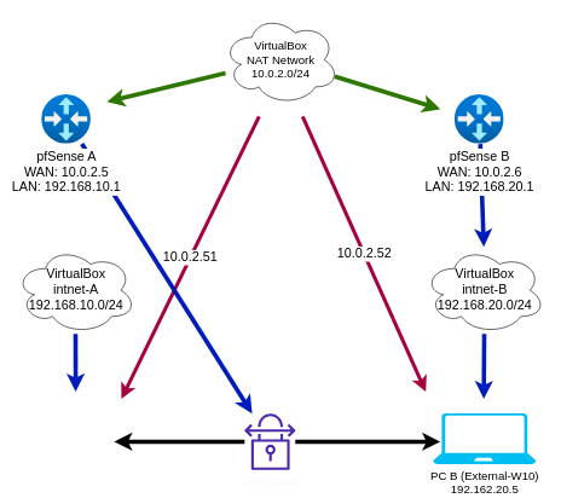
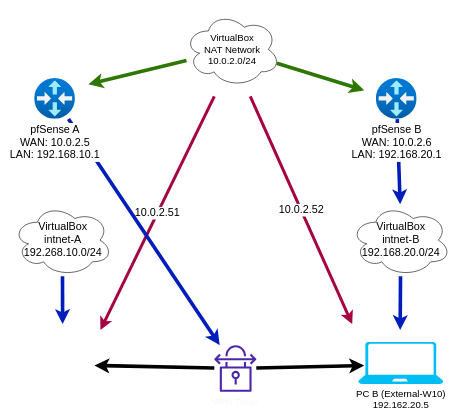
  <mxCell id="0" />
  <mxCell id="1" parent="0" />
  <mxCell id="2" style="edgeStyle=none;html=1;fillColor=#60a917;strokeColor=#2D7600;strokeWidth=6;" edge="1" parent="1" source="5"><mxGeometry relative="1" as="geometry"><mxPoint x="147" y="140" as="targetPoint" /></mxGeometry></mxCell>
  <mxCell id="3" style="edgeStyle=none;html=1;fillColor=#60a917;strokeColor=#2D7600;strokeWidth=6;" edge="1" parent="1" source="5"><mxGeometry relative="1" as="geometry"><mxPoint x="607" y="150" as="targetPoint" /></mxGeometry></mxCell>
  <mxCell id="4" value="&lt;font style=&quot;font-size: 18px;&quot;&gt;10.0.2.51&lt;/font&gt;" style="edgeStyle=none;html=1;fillColor=#d80073;strokeColor=#A50040;strokeWidth=5;" edge="1" parent="1"><mxGeometry relative="1" as="geometry"><mxPoint x="167" y="550" as="targetPoint" /><mxPoint x="357" y="160" as="sourcePoint" /></mxGeometry></mxCell>
  <mxCell id="5" value="&lt;font size=&quot;3&quot;&gt;VirtualBox&lt;br&gt;NAT Network&lt;br&gt;10.0.2.0/24&lt;br&gt;&lt;/font&gt;" style="ellipse;shape=cloud;whiteSpace=wrap;html=1;" vertex="1" parent="1"><mxGeometry x="307" width="160" height="124" as="geometry" y="20" /></mxCell>
  <mxCell id="6" style="edgeStyle=none;html=1;strokeWidth=6;fillColor=#0050ef;strokeColor=#001DBC;" edge="1" parent="1" source="7"><mxGeometry relative="1" as="geometry"><mxPoint x="104" y="540" as="targetPoint" /></mxGeometry></mxCell>
- <mxCell id="7" value="&lt;font style=&quot;font-size: 18px;&quot;&gt;VirtualBox&lt;br style=&quot;&quot;&gt;intnet-A&lt;br&gt;192.168.10.0/24&lt;/font&gt;" style="ellipse;shape=cloud;whiteSpace=wrap;html=1;" vertex="1" parent="1"><mxGeometry x="20.5" y="340" width="166.5" height="120" as="geometry" /></mxCell>
+ <mxCell id="7" value="&lt;font style=&quot;font-size: 18px;&quot;&gt;VirtualBox&lt;br style=&quot;&quot;&gt;intnet-A&lt;br&gt;192.268.10.0/24&lt;/font&gt;" style="ellipse;shape=cloud;whiteSpace=wrap;html=1;" vertex="1" parent="1"><mxGeometry x="20.5" y="340" width="166.5" height="120" as="geometry" /></mxCell>
  <mxCell id="8" style="edgeStyle=none;html=1;strokeWidth=6;fillColor=#0050ef;strokeColor=#001DBC;" edge="1" parent="1" source="9"><mxGeometry relative="1" as="geometry"><mxPoint x="667" y="550" as="targetPoint" /></mxGeometry></mxCell>
  <mxCell id="9" value="&lt;span style=&quot;font-size: 18px;&quot;&gt;VirtualBox&lt;/span&gt;&lt;br style=&quot;font-size: 18px;&quot;&gt;&lt;span style=&quot;font-size: 18px;&quot;&gt;intnet-B&lt;/span&gt;&lt;br style=&quot;font-size: 18px;&quot;&gt;&lt;span style=&quot;font-size: 18px;&quot;&gt;192.168.20.0/24&lt;/span&gt;" style="ellipse;shape=cloud;whiteSpace=wrap;html=1;" vertex="1" parent="1"><mxGeometry x="584.5" y="340" width="167" height="120" as="geometry" /></mxCell>
  <mxCell id="10" style="edgeStyle=none;html=1;strokeWidth=6;fillColor=#0050ef;strokeColor=#001DBC;" edge="1" parent="1" source="11" target="16"><mxGeometry relative="1" as="geometry" /></mxCell>
  <mxCell id="11" value="&lt;font style=&quot;font-size: 18px;&quot;&gt;pfSense A&lt;br&gt;WAN: 10.0.2.5&lt;br&gt;LAN: 192.168.10.1&lt;/font&gt;" style="aspect=fixed;html=1;points=[];align=center;image;fontSize=12;image=img/lib/azure2/networking/Virtual_Router.svg;" vertex="1" parent="1"><mxGeometry x="57" y="130" width="68" height="68" as="geometry" /></mxCell>
  <mxCell id="12" style="edgeStyle=none;html=1;strokeWidth=6;fillColor=#0050ef;strokeColor=#001DBC;" edge="1" parent="1" source="13"><mxGeometry relative="1" as="geometry"><mxPoint x="667" y="340" as="targetPoint" /></mxGeometry></mxCell>
  <mxCell id="13" value="&lt;span style=&quot;font-size: 18px;&quot;&gt;pfSense B&lt;/span&gt;&lt;br style=&quot;font-size: 18px;&quot;&gt;&lt;span style=&quot;font-size: 18px;&quot;&gt;WAN: 10.0.2.6&lt;/span&gt;&lt;br style=&quot;font-size: 18px;&quot;&gt;&lt;span style=&quot;font-size: 18px;&quot;&gt;LAN: 192.168.20.1&lt;/span&gt;" style="aspect=fixed;html=1;points=[];align=center;image;fontSize=12;image=img/lib/azure2/networking/Virtual_Router.svg;" vertex="1" parent="1"><mxGeometry x="627" y="130" width="68" height="68" as="geometry" /></mxCell>
  <mxCell id="14" style="edgeStyle=none;html=1;strokeWidth=6;fontSize=18;" edge="1" parent="1" source="16"><mxGeometry relative="1" as="geometry"><mxPoint x="607" y="609" as="targetPoint" /></mxGeometry></mxCell>
  <mxCell id="15" style="edgeStyle=none;html=1;strokeWidth=6;fontSize=18;" edge="1" parent="1" source="16"><mxGeometry relative="1" as="geometry"><mxPoint x="157" y="609" as="targetPoint" /></mxGeometry></mxCell>
- <mxCell id="16" value="&lt;font color=&quot;#f7f7f7&quot; size=&quot;3&quot;&gt;VPN Tunel&lt;/font&gt;" style="sketch=0;outlineConnect=0;fontColor=#232F3E;gradientColor=none;fillColor=#4D27AA;strokeColor=none;dashed=0;verticalLabelPosition=bottom;verticalAlign=top;align=center;html=1;fontSize=12;fontStyle=0;aspect=fixed;pointerEvents=1;shape=mxgraph.aws4.vpn_connection;" vertex="1" parent="1"><mxGeometry x="337" y="570" width="70" height="78" as="geometry" /></mxCell>
+ <mxCell id="16" value="&lt;font color=&quot;#f7f7f7&quot; size=&quot;3&quot;&gt;VPN Tunel&lt;/font&gt;" style="sketch=0;outlineConnect=0;fontColor=#232F3E;gradientColor=none;fillColor=#4D27AA;strokeColor=none;dashed=0;verticalLabelPosition=bottom;verticalAlign=top;align=center;html=1;fontSize=12;fontStyle=0;aspect=fixed;pointerEvents=1;shape=mxgraph.aws4.vpn_connection;" vertex="1" parent="1"><mxGeometry x="357" y="575" width="70" height="78" as="geometry" /></mxCell>
  <mxCell id="17" value="&lt;font style=&quot;font-size: 16px;&quot;&gt;PC B (External-W10)&lt;br&gt;192.162.20.5&lt;br&gt;&lt;/font&gt;" style="verticalLabelPosition=bottom;html=1;verticalAlign=top;align=center;strokeColor=none;fillColor=#00BEF2;shape=mxgraph.azure.laptop;pointerEvents=1;" vertex="1" parent="1"><mxGeometry x="597" y="570" width="142" height="70" as="geometry" /></mxCell>
  <mxCell id="18" value="&lt;span style=&quot;font-size: 18px;&quot;&gt;10.0.2.52&lt;/span&gt;" style="edgeStyle=none;html=1;fillColor=#d80073;strokeColor=#A50040;strokeWidth=5;" edge="1" parent="1"><mxGeometry relative="1" as="geometry"><mxPoint x="587" y="540" as="targetPoint" /><mxPoint x="417" y="160" as="sourcePoint" /></mxGeometry></mxCell>
